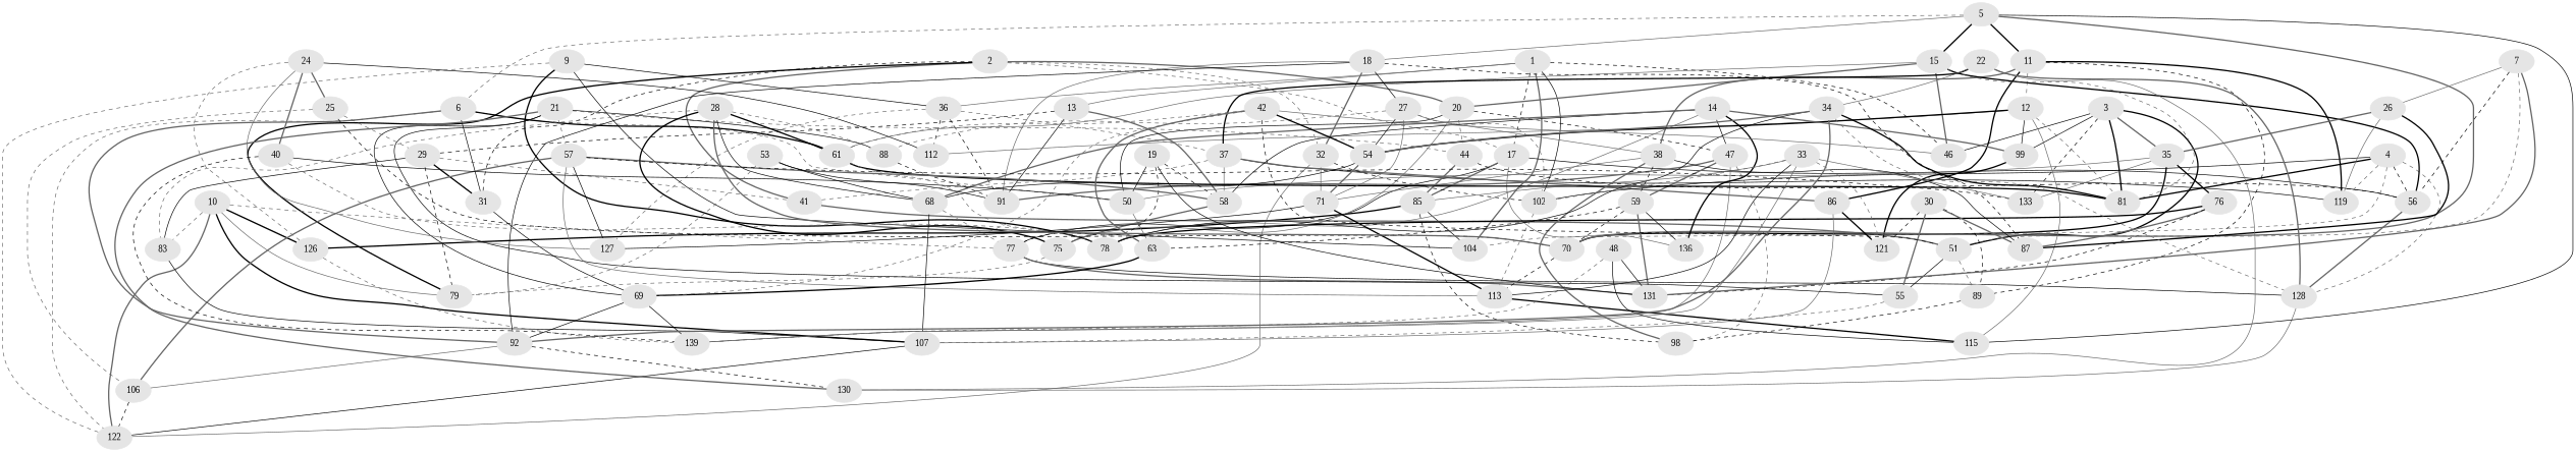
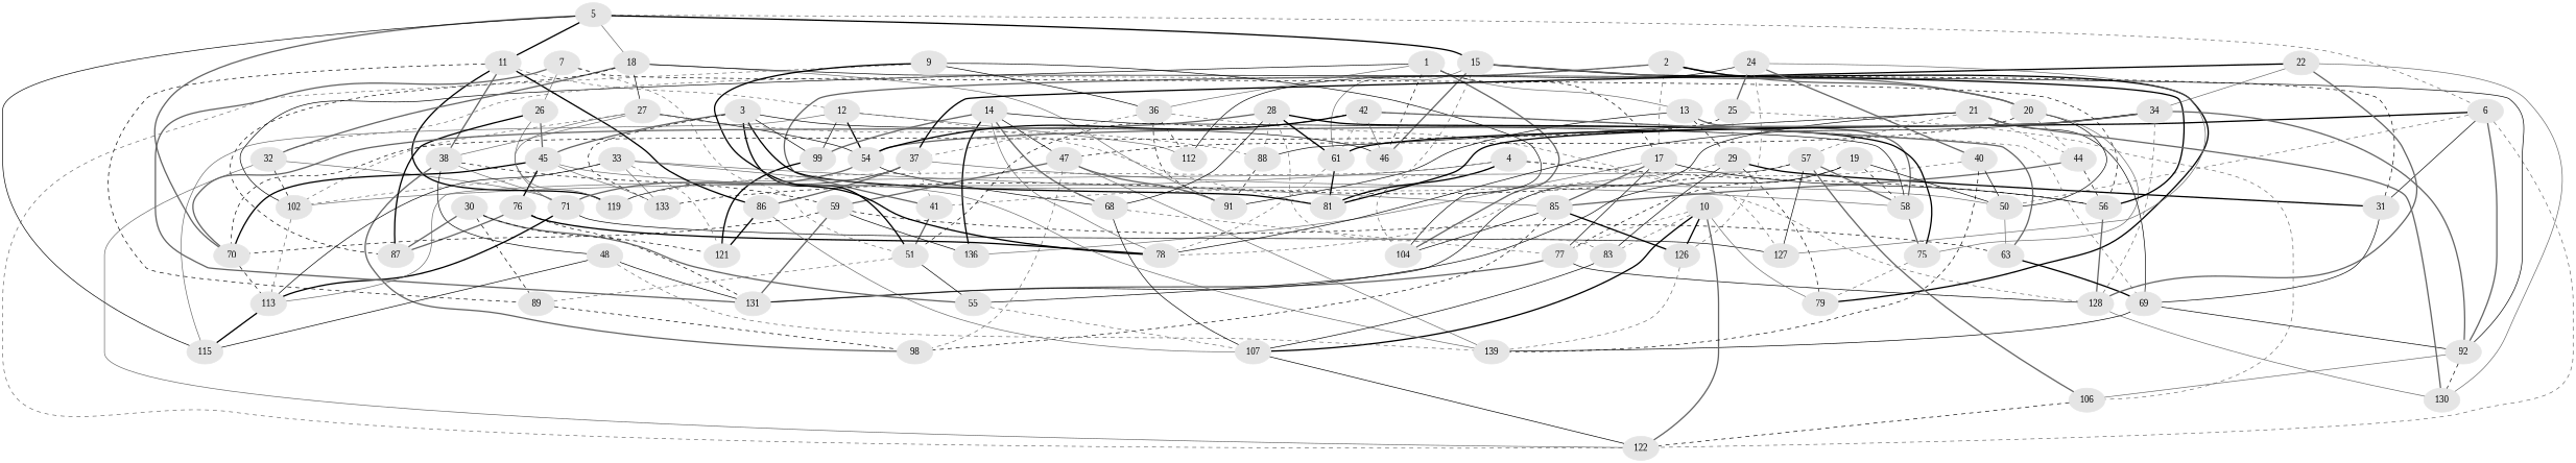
  graph {
    fontname="Liberation Serif"
    node [color=gray90 fontname="Liberation Serif" style=filled]
    edge [color=gray40 fontname="Liberation Serif" style=solid]
    1 [super="+64"]
    13
    17 [super="+23"]
    36 [super="+140"]
    46
    102 [super="+111"]
    104
    29 [super="+116"]
    58 [super="+97"]
    91 [super="+96"]
    56 [super="+80"]
    77 [super="+108"]
    136
    85 [super="+101"]
    112
    37 [super="+43"]
    127
    113 [super="+124"]
    2 [super="+52"]
    20 [super="+60"]
    31
    32 [super="+66"]
    41
    79 [super="+144"]
    50 [super="+143"]
    47 [super="+82"]
    44
    75
    69 [super="+105"]
    122 [super="+134"]
    71 [super="+93"]
    51 [super="+123"]
    3 [super="+16"]
-   35 [super="+100"]
+   35 [super="+100" label=45]
    81 [super="+117"]
    99
    133
    70 [super="+110"]
    76
    89
    55
    121
    4 [super="+73"]
    119
    128 [super="+129"]
    130
    5 [super="+95"]
    6 [super="+8"]
    11 [super="+39"]
    15 [super="+67"]
    18 [super="+114"]
    115
    61 [super="+90"]
    92 [super="+135"]
    12 [super="+94"]
    38 [super="+45"]
    86
    27 [super="+120"]
    87
    63
    78 [super="+84"]
    106
    7
    26
    131 [super="+132"]
    9
    10 [super="+141"]
    83
    107 [super="+125"]
    126
    139 [super="+142"]
    54 [super="+137"]
    48
    59 [super="+145"]
    98
    68 [super="+109"]
    14 [super="+65"]
    88
    19
    21 [super="+118"]
    57 [super="+103"]
    34 [super="+72"]
    22
    24 [super="+138"]
    25
    40
    28 [super="+49"]
    30
    33 [super="+62"]
    42 [super="+74"]
-   53
    1 -- 13
    1 -- 17 [color=black style=dashed]
    1 -- 36
    1 -- 46 [color=black style=dashed]
    1 -- 102 [color=black]
    1 -- 104 [style=bold]
    13 -- 29 [color=black style=dashed]
    13 -- 58 [style=bold]
    13 -- 91 [color=black]
    17 -- 56 [color=black]
    17 -- 77 [color=black]
    17 -- 136
    17 -- 85 [style=bold]
    36 -- 91 [color=black style=dashed]
    36 -- 112 [color=black style=dashed]
    36 -- 37 [style=dashed]
    36 -- 127 [style=dashed]
    102 -- 113 [style=dashed]
    29 -- 31 [color=black style=bold]
    29 -- 41 [style=dashed]
    29 -- 79 [color=black style=dashed]
    29 -- 83 [color=black]
    58 -- 75 [style=bold]
    56 -- 128 [style=bold]
    77 -- 128 [color=black]
    77 -- 131 [style=bold]
    85 -- 104 [color=black]
    85 -- 126 [color=black style=bold]
    85 -- 98 [color=black style=dashed]
    37 -- 58
    37 -- 41 [style=dashed]
    37 -- 119 [color=black]
    37 -- 86 [style=bold]
    113 -- 115 [color=black style=bold]
    2 -- 17 [style=dashed]
    2 -- 20 [style=bold]
    2 -- 31 [color=black style=dashed]
    2 -- 32 [style=dashed]
    2 -- 41 [style=bold]
    2 -- 79 [color=black style=bold]
    20 -- 50 [color=black]
    20 -- 47 [color=black style=dashed]
    20 -- 44 [style=dashed]
    20 -- 75
    31 -- 69 [color=black]
    32 -- 102 [color=black style=dashed]
    32 -- 122
    32 -- 71
    41 -- 51 [style=bold]
    50 -- 63
    47 -- 91 [style=bold]
    47 -- 139
    47 -- 59 [style=bold]
    47 -- 98 [style=dashed]
    44 -- 56 [color=black style=dashed]
    44 -- 85 [style=bold]
    75 -- 79 [style=dashed]
    69 -- 92 [color=black]
    69 -- 139 [color=black]
    71 -- 127 [color=black]
    71 -- 113 [color=black style=bold]
    51 -- 89 [style=dashed]
    51 -- 55 [color=black]
    3 -- 46 [color=black]
    3 -- 51 [color=black style=bold]
    3 -- 35 [style=bold]
    3 -- 81 [color=black style=bold]
    3 -- 99 [color=black]
    3 -- 133 [color=black style=dashed]
    35 -- 50
    35 -- 133
    35 -- 70 [color=black style=bold]
    35 -- 76 [color=black style=bold]
    99 -- 121 [color=black style=bold]
    70 -- 113 [color=black style=dashed]
    76 -- 87 [style=bold]
    76 -- 78 [color=black style=bold]
    76 -- 131 [color=black style=dashed]
    89 -- 98 [color=black style=dashed]
    55 -- 107 [style=dashed]
-   4 -- 102 [color=black]
+   4 -- 102
    4 -- 104 [style=dashed]
    4 -- 56 [color=black style=dashed]
    4 -- 81 [color=black style=bold]
    4 -- 119 [style=dashed]
    4 -- 128 [style=dashed]
    128 -- 130
    5 -- 70 [style=bold]
    5 -- 6 [style=dashed]
    5 -- 11 [color=black style=bold]
    5 -- 15 [color=black style=bold]
    5 -- 18
    5 -- 115 [color=black]
    6 -- 31 [color=black]
    6 -- 50 [style=dashed]
    6 -- 122 [style=dashed]
    6 -- 61 [color=black style=bold]
    6 -- 92 [style=bold]
    11 -- 89 [color=black style=dashed]
    11 -- 119 [color=black style=bold]
    11 -- 12 [style=dashed]
    11 -- 38 [style=bold]
    11 -- 86 [color=black style=bold]
    15 -- 46 [style=bold]
    15 -- 56 [color=black style=bold]
    15 -- 20 [style=bold]
    15 -- 81 [style=dashed]
    15 -- 61
    18 -- 91
    18 -- 32 [style=bold]
    18 -- 92 [color=black]
    18 -- 27 [color=black]
    18 -- 87 [color=black style=dashed]
    61 -- 81 [color=black style=bold]
    61 -- 78 [style=dashed]
    92 -- 130 [color=black style=dashed]
    92 -- 106
    12 -- 112
    12 -- 81 [style=dashed]
    12 -- 99 [color=black]
    12 -- 115
    12 -- 54 [color=black style=bold]
    38 -- 71
-   38 -- 87 [color=black]
+   38 -- 48 [color=black]
    38 -- 59 [color=black style=dashed]
    38 -- 98 [style=bold]
    86 -- 121 [color=black style=bold]
    86 -- 107
    27 -- 102 [style=dashed]
    27 -- 71
    27 -- 38
    27 -- 54 [color=black]
    27 -- 88 [style=dashed]
    63 -- 69 [color=black style=bold]
    106 -- 122 [color=black style=dashed]
    7 -- 56 [color=black style=dashed]
    7 -- 51 [style=dashed]
    7 -- 26
    7 -- 131 [style=bold]
    26 -- 35 [style=bold]
    26 -- 119
    26 -- 87 [color=black style=bold]
    9 -- 36 [color=black]
    9 -- 104 [color=black]
    9 -- 122 [style=dashed]
    9 -- 78 [color=black style=bold]
    10 -- 77 [style=dashed]
    10 -- 79
    10 -- 122 [style=bold]
    10 -- 83 [style=dashed]
    10 -- 107 [color=black style=bold]
    10 -- 126 [color=black style=bold]
    83 -- 107 [color=black]
    107 -- 122 [color=black]
    126 -- 139 [style=dashed]
    54 -- 71 [style=bold]
    54 -- 68 [color=black]
    48 -- 115 [color=black]
    48 -- 131 [color=black]
    48 -- 139 [style=dashed]
    59 -- 136 [color=black]
    59 -- 70 [color=black style=dashed]
    59 -- 63 [color=black style=dashed]
    59 -- 131 [style=bold]
    68 -- 77 [style=dashed]
    68 -- 107 [color=black]
    14 -- 58 [color=black]
    14 -- 136 [color=black style=bold]
    14 -- 47 [color=black]
    14 -- 99 [style=bold]
    14 -- 78
    14 -- 68 [style=bold]
    88 -- 91 [color=black style=dashed]
    19 -- 58 [color=black style=dashed]
    19 -- 77 [color=black style=dashed]
    19 -- 50 [color=black]
    19 -- 131 [color=black]
    21 -- 44 [style=dashed]
    21 -- 69 [color=black]
    21 -- 55 [color=black]
    21 -- 130 [style=bold]
    21 -- 88 [color=black]
    21 -- 57 [style=dashed]
    57 -- 58 [style=bold]
    57 -- 127 [color=black]
    57 -- 113
    57 -- 133 [color=black style=dashed]
    57 -- 106 [style=bold]
    34 -- 81 [color=black style=bold]
    34 -- 128 [style=dashed]
    34 -- 92 [style=bold]
    34 -- 78 [color=black]
    34 -- 54 [style=bold]
    22 -- 37 [color=black style=bold]
    22 -- 128 [style=bold]
    22 -- 130
    22 -- 34
    24 -- 112 [color=black weight=2]
    24 -- 127
    24 -- 126 [style=dashed]
    24 -- 25 [style=bold]
    24 -- 40 [style=bold]
    25 -- 29 [style=dashed]
    25 -- 70 [color=black style=dashed]
    25 -- 106 [style=dashed]
    40 -- 50 [color=black]
    40 -- 78 [style=dashed]
    40 -- 139 [color=black style=dashed]
    28 -- 75 [color=black style=bold]
    28 -- 70 [style=bold]
    28 -- 61 [color=black style=bold]
    28 -- 83 [style=dashed]
    28 -- 68 [color=black]
    28 -- 88 [style=dashed]
    30 -- 89 [color=black style=dashed]
    30 -- 55 [style=bold]
    30 -- 121 [color=black style=dashed]
    30 -- 87 [style=bold]
    33 -- 102 [style=dashed]
    33 -- 85
    33 -- 113 [color=black]
    33 -- 133
    33 -- 121 [style=dashed]
    33 -- 139
    42 -- 46
    42 -- 69 [style=dashed]
    42 -- 51 [color=black style=dashed]
    42 -- 61 [style=dashed]
    42 -- 63 [style=bold]
    42 -- 54 [color=black style=bold]
-   53 -- 91 [color=black]
-   53 -- 79 [style=dashed weight=2]
-   53 -- 68 [color=black]
  }
